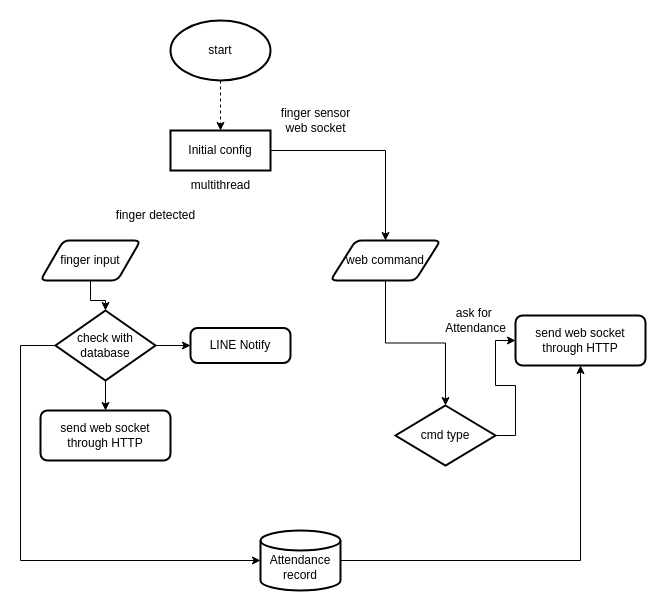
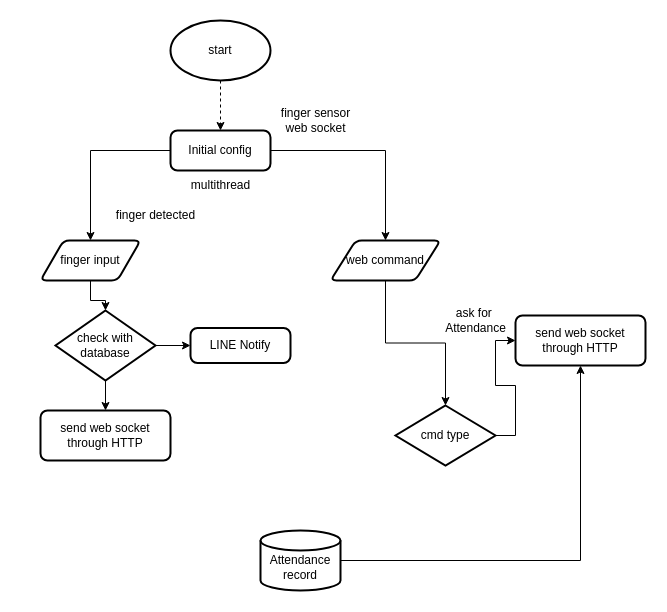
  <mxCell id="0" />
  <mxCell id="1" parent="0" />
  <mxCell id="2" style="edgeStyle=orthogonalEdgeStyle;rounded=0;orthogonalLoop=1;jettySize=auto;html=1;dashed=1;" parent="1" source="3" target="6" edge="1"><mxGeometry relative="1" as="geometry"><mxPoint x="220" y="120" as="targetPoint" /></mxGeometry></mxCell>
  <mxCell id="3" value="start" style="strokeWidth=2;html=1;shape=mxgraph.flowchart.start_1;whiteSpace=wrap;" parent="1" vertex="1"><mxGeometry x="170" y="20" width="100" height="60" as="geometry" /></mxCell>
+ <mxCell id="4" style="edgeStyle=orthogonalEdgeStyle;rounded=0;orthogonalLoop=1;jettySize=auto;html=1;entryX=0.5;entryY=0;entryDx=0;entryDy=0;" parent="1" source="6" target="9" edge="1"><mxGeometry relative="1" as="geometry" /></mxCell>
  <mxCell id="5" style="edgeStyle=orthogonalEdgeStyle;rounded=0;orthogonalLoop=1;jettySize=auto;html=1;" parent="1" source="6" target="17" edge="1"><mxGeometry relative="1" as="geometry"><mxPoint x="390" y="150" as="targetPoint" /></mxGeometry></mxCell>
- <mxCell id="6" value="Initial config" style="whiteSpace=wrap;html=1;absoluteArcSize=1;arcSize=14;strokeWidth=2;rounded=0;" parent="1" vertex="1"><mxGeometry x="170" y="130" width="100" height="40" as="geometry" /></mxCell>
+ <mxCell id="6" value="Initial config" style="rounded=1;whiteSpace=wrap;html=1;absoluteArcSize=1;arcSize=14;strokeWidth=2;" parent="1" vertex="1"><mxGeometry x="170" y="130" width="100" height="40" as="geometry" /></mxCell>
  <mxCell id="7" value="finger sensor&lt;br&gt;web socket" style="text;html=1;align=center;verticalAlign=middle;resizable=0;points=[];autosize=1;strokeColor=none;fillColor=none;" parent="1" vertex="1"><mxGeometry x="270" y="100" width="90" height="40" as="geometry" /></mxCell>
  <mxCell id="8" style="edgeStyle=orthogonalEdgeStyle;rounded=0;orthogonalLoop=1;jettySize=auto;html=1;" parent="1" source="9" target="14" edge="1"><mxGeometry relative="1" as="geometry" /></mxCell>
  <mxCell id="9" value="finger input" style="shape=parallelogram;html=1;strokeWidth=2;perimeter=parallelogramPerimeter;whiteSpace=wrap;rounded=1;arcSize=12;size=0.23;" parent="1" vertex="1"><mxGeometry x="40" y="240" width="100" height="40" as="geometry" /></mxCell>
  <mxCell id="10" value="finger detected" style="text;html=1;align=center;verticalAlign=middle;resizable=0;points=[];autosize=1;strokeColor=none;fillColor=none;" parent="1" vertex="1"><mxGeometry x="105" y="200" width="100" height="30" as="geometry" /></mxCell>
  <mxCell id="11" value="send web socket through HTTP" style="rounded=1;whiteSpace=wrap;html=1;absoluteArcSize=1;arcSize=14;strokeWidth=2;" parent="1" vertex="1"><mxGeometry x="40" y="410" width="130" height="50" as="geometry" /></mxCell>
  <mxCell id="12" style="edgeStyle=orthogonalEdgeStyle;rounded=0;orthogonalLoop=1;jettySize=auto;html=1;" parent="1" source="14" target="11" edge="1"><mxGeometry relative="1" as="geometry" /></mxCell>
  <mxCell id="13" style="edgeStyle=orthogonalEdgeStyle;rounded=0;orthogonalLoop=1;jettySize=auto;html=1;" parent="1" source="14" target="15" edge="1"><mxGeometry relative="1" as="geometry"><mxPoint x="195" y="345" as="targetPoint" /></mxGeometry></mxCell>
  <mxCell id="14" value="check with database" style="strokeWidth=2;html=1;shape=mxgraph.flowchart.decision;whiteSpace=wrap;" parent="1" vertex="1"><mxGeometry x="55" y="310" width="100" height="70" as="geometry" /></mxCell>
  <mxCell id="15" value="LINE Notify" style="rounded=1;whiteSpace=wrap;html=1;absoluteArcSize=1;arcSize=14;strokeWidth=2;" parent="1" vertex="1"><mxGeometry x="190" y="327.5" width="100" height="35" as="geometry" /></mxCell>
  <mxCell id="16" style="edgeStyle=orthogonalEdgeStyle;rounded=0;orthogonalLoop=1;jettySize=auto;html=1;" edge="1" parent="1" source="17" target="20"><mxGeometry relative="1" as="geometry" /></mxCell>
  <mxCell id="17" value="web command" style="shape=parallelogram;html=1;strokeWidth=2;perimeter=parallelogramPerimeter;whiteSpace=wrap;rounded=1;arcSize=12;size=0.23;" parent="1" vertex="1"><mxGeometry x="330" y="240" width="110" height="40" as="geometry" /></mxCell>
  <mxCell id="18" value="multithread" style="text;html=1;align=center;verticalAlign=middle;resizable=0;points=[];autosize=1;strokeColor=none;fillColor=none;" parent="1" vertex="1"><mxGeometry x="180" y="170" width="80" height="30" as="geometry" /></mxCell>
  <mxCell id="19" style="edgeStyle=orthogonalEdgeStyle;rounded=0;orthogonalLoop=1;jettySize=auto;html=1;entryX=0;entryY=0.5;entryDx=0;entryDy=0;" edge="1" parent="1" source="20" target="22"><mxGeometry relative="1" as="geometry"><mxPoint x="520" y="340" as="targetPoint" /></mxGeometry></mxCell>
  <mxCell id="20" value="cmd type" style="strokeWidth=2;html=1;shape=mxgraph.flowchart.decision;whiteSpace=wrap;" vertex="1" parent="1"><mxGeometry x="395" y="405" width="100" height="60" as="geometry" /></mxCell>
  <mxCell id="21" value="ask for&amp;nbsp;&lt;br&gt;Attendance" style="text;html=1;align=center;verticalAlign=middle;resizable=0;points=[];autosize=1;strokeColor=none;fillColor=none;" vertex="1" parent="1"><mxGeometry x="435" y="300" width="80" height="40" as="geometry" /></mxCell>
  <mxCell id="22" value="send web socket through HTTP" style="rounded=1;whiteSpace=wrap;html=1;absoluteArcSize=1;arcSize=14;strokeWidth=2;" vertex="1" parent="1"><mxGeometry x="515" y="315" width="130" height="50" as="geometry" /></mxCell>
  <mxCell id="23" style="edgeStyle=orthogonalEdgeStyle;rounded=0;orthogonalLoop=1;jettySize=auto;html=1;" edge="1" parent="1" source="24" target="22"><mxGeometry relative="1" as="geometry" /></mxCell>
  <mxCell id="24" value="&lt;br&gt;Attendance&lt;br&gt;record" style="strokeWidth=2;html=1;shape=mxgraph.flowchart.database;whiteSpace=wrap;" vertex="1" parent="1"><mxGeometry x="260" y="530" width="80" height="60" as="geometry" /></mxCell>
- <mxCell id="25" style="edgeStyle=orthogonalEdgeStyle;rounded=0;orthogonalLoop=1;jettySize=auto;html=1;entryX=0;entryY=0.5;entryDx=0;entryDy=0;entryPerimeter=0;" edge="1" parent="1" source="14" target="24"><mxGeometry relative="1" as="geometry"><Array as="points"><mxPoint x="20" y="345" /><mxPoint x="20" y="560" /></Array></mxGeometry></mxCell>
